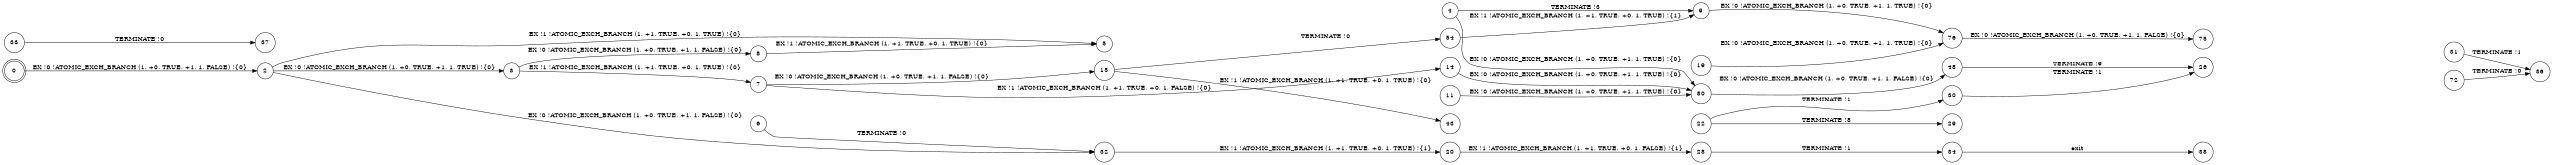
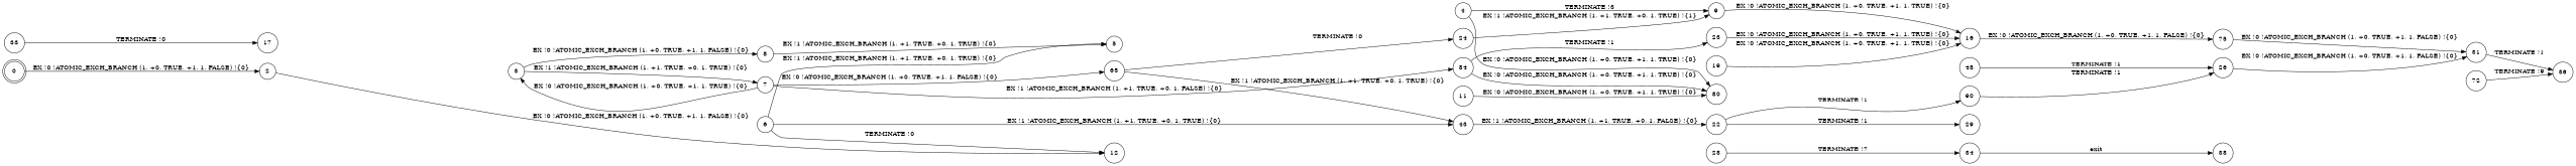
  digraph {
    rankdir=LR
    node [shape=circle]
    0 [peripheries=2]
    2
    5
-   12 [label=32]
+   12
    3
    7
    8
    4
    9
    n10 [label=80]
    6
    n12 [label=43]
-   14
-   15
-   16 [label=76]
+   14 [label=84]
+   15 [label=65]
+   16
    n16 [label=48]
    11
-   20
    22
-   24 [label=54]
+   23
+   24
    n22 [label=75]
    26
    19
    28
    29
-   30
+   30 [label=90]
    31
    34
    36
    n31 [label=72]
    33
-   37
+   37 [label=17]
    38
    0 -> 2 [label="EX !0 !ATOMIC_EXCH_BRANCH (1, +0, TRUE, +1, 1, FALSE) !{0}"]
-   2 -> 5 [label="EX !1 !ATOMIC_EXCH_BRANCH (1, +1, TRUE, +0, 1, TRUE) !{0}"]
+   6 -> 5 [label="EX !1 !ATOMIC_EXCH_BRANCH (1, +1, TRUE, +0, 1, TRUE) !{0}"]
    2 -> 12 [label="EX !0 !ATOMIC_EXCH_BRANCH (1, +0, TRUE, +1, 1, FALSE) !{0}"]
-   12 -> 20 [label="EX !1 !ATOMIC_EXCH_BRANCH (1, +1, TRUE, +0, 1, TRUE) !{1}"]
    3 -> 7 [label="EX !1 !ATOMIC_EXCH_BRANCH (1, +1, TRUE, +0, 1, TRUE) !{0}"]
    3 -> 8 [label="EX !0 !ATOMIC_EXCH_BRANCH (1, +0, TRUE, +1, 1, FALSE) !{0}"]
-   2 -> 3 [label="EX !0 !ATOMIC_EXCH_BRANCH (1, +0, TRUE, +1, 1, TRUE) !{0}"]
+   7 -> 3 [label="EX !0 !ATOMIC_EXCH_BRANCH (1, +0, TRUE, +1, 1, TRUE) !{0}"]
    7 -> 14 [label="EX !1 !ATOMIC_EXCH_BRANCH (1, +1, TRUE, +0, 1, FALSE) !{0}"]
    7 -> 15 [label="EX !0 !ATOMIC_EXCH_BRANCH (1, +0, TRUE, +1, 1, FALSE) !{0}"]
    8 -> 5 [label="EX !1 !ATOMIC_EXCH_BRANCH (1, +1, TRUE, +0, 1, TRUE) !{0}"]
    4 -> 9 [label="TERMINATE !3"]
    4 -> n10 [label="EX !0 !ATOMIC_EXCH_BRANCH (1, +0, TRUE, +1, 1, TRUE) !{0}"]
    9 -> 16 [label="EX !0 !ATOMIC_EXCH_BRANCH (1, +0, TRUE, +1, 1, TRUE) !{0}"]
-   n10 -> n16 [label="EX !0 !ATOMIC_EXCH_BRANCH (1, +0, TRUE, +1, 1, FALSE) !{0}"]
    6 -> 12 [label="TERMINATE !0"]
+   6 -> n12 [label="EX !1 !ATOMIC_EXCH_BRANCH (1, +1, TRUE, +0, 1, TRUE) !{0}"]
+   n12 -> 22 [label="EX !1 !ATOMIC_EXCH_BRANCH (1, +1, TRUE, +0, 1, FALSE) !{0}"]
    14 -> n10 [label="EX !0 !ATOMIC_EXCH_BRANCH (1, +0, TRUE, +1, 1, TRUE) !{0}"]
+   14 -> 23 [label="TERMINATE !1"]
    15 -> n12 [label="EX !1 !ATOMIC_EXCH_BRANCH (1, +1, TRUE, +0, 1, TRUE) !{0}"]
    15 -> 24 [label="TERMINATE !0"]
    16 -> n22 [label="EX !0 !ATOMIC_EXCH_BRANCH (1, +0, TRUE, +1, 1, FALSE) !{0}"]
-   n16 -> 26 [label="TERMINATE !9"]
+   n16 -> 26 [label="TERMINATE !1"]
    11 -> n10 [label="EX !0 !ATOMIC_EXCH_BRANCH (1, +0, TRUE, +1, 1, TRUE) !{0}"]
-   20 -> 28 [label="EX !1 !ATOMIC_EXCH_BRANCH (1, +1, TRUE, +0, 1, FALSE) !{1}"]
-   22 -> 29 [label="TERMINATE !8"]
+   22 -> 29 [label="TERMINATE !1"]
    22 -> 30 [label="TERMINATE !1"]
+   23 -> 16 [label="EX !0 !ATOMIC_EXCH_BRANCH (1, +0, TRUE, +1, 1, TRUE) !{0}"]
    24 -> 9 [label="EX !1 !ATOMIC_EXCH_BRANCH (1, +1, TRUE, +0, 1, TRUE) !{1}"]
+   n22 -> 31 [label="EX !0 !ATOMIC_EXCH_BRANCH (1, +0, TRUE, +1, 1, FALSE) !{0}"]
+   26 -> 31 [label="EX !0 !ATOMIC_EXCH_BRANCH (1, +0, TRUE, +1, 1, FALSE) !{0}"]
    19 -> 16 [label="EX !0 !ATOMIC_EXCH_BRANCH (1, +0, TRUE, +1, 1, TRUE) !{0}"]
-   28 -> 34 [label="TERMINATE !1"]
+   28 -> 34 [label="TERMINATE !7"]
    30 -> 26 [label="TERMINATE !1"]
    31 -> 36 [label="TERMINATE !1"]
    34 -> 38 [label=exit]
-   n31 -> 36 [label="TERMINATE !0"]
+   n31 -> 36 [label="TERMINATE !9"]
    33 -> 37 [label="TERMINATE !0"]
  }
